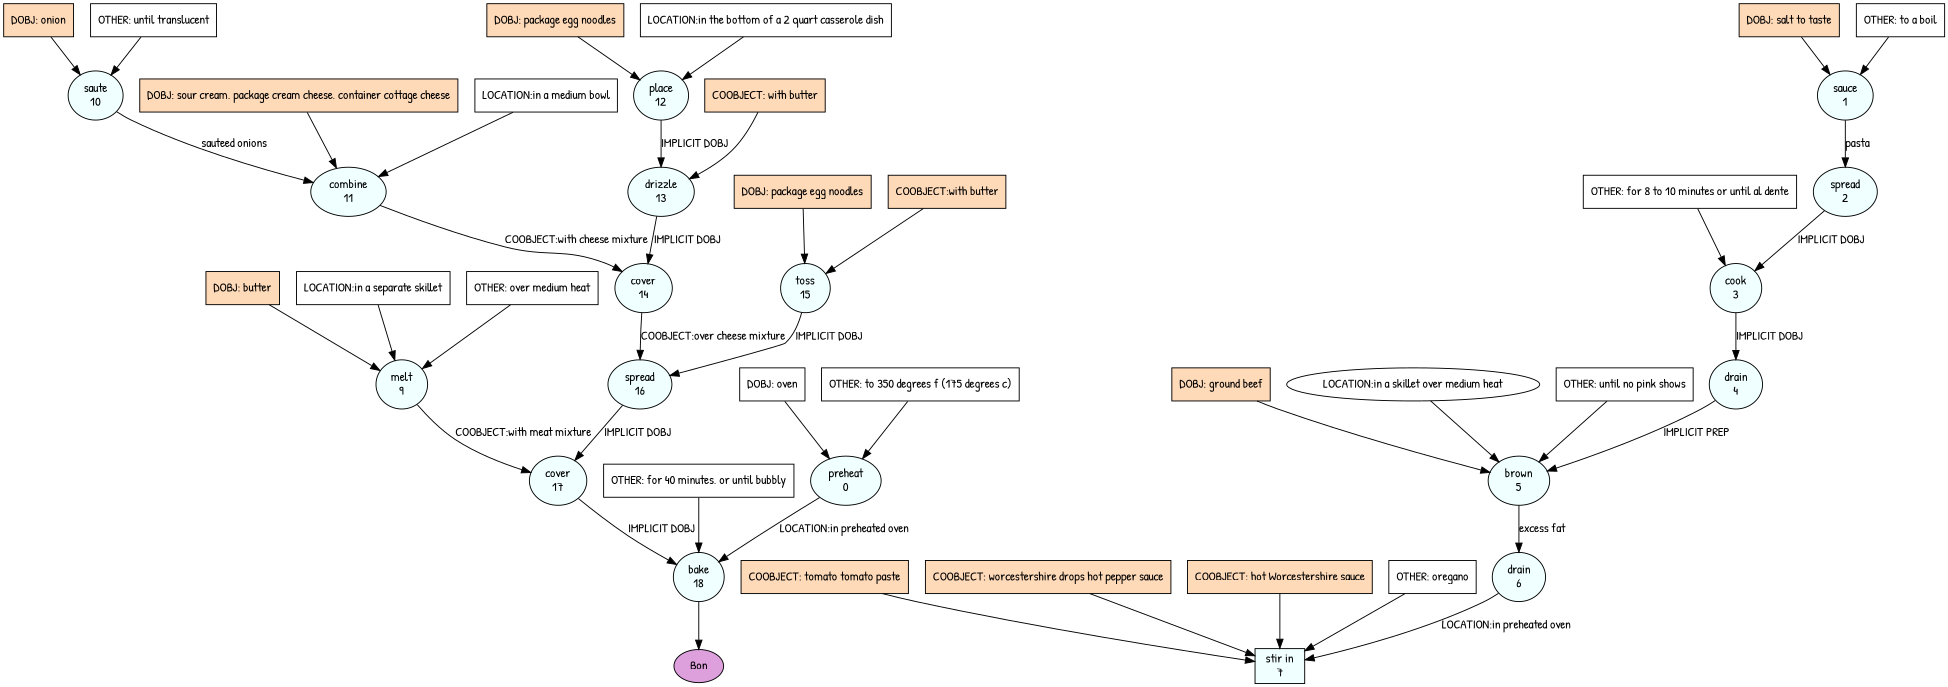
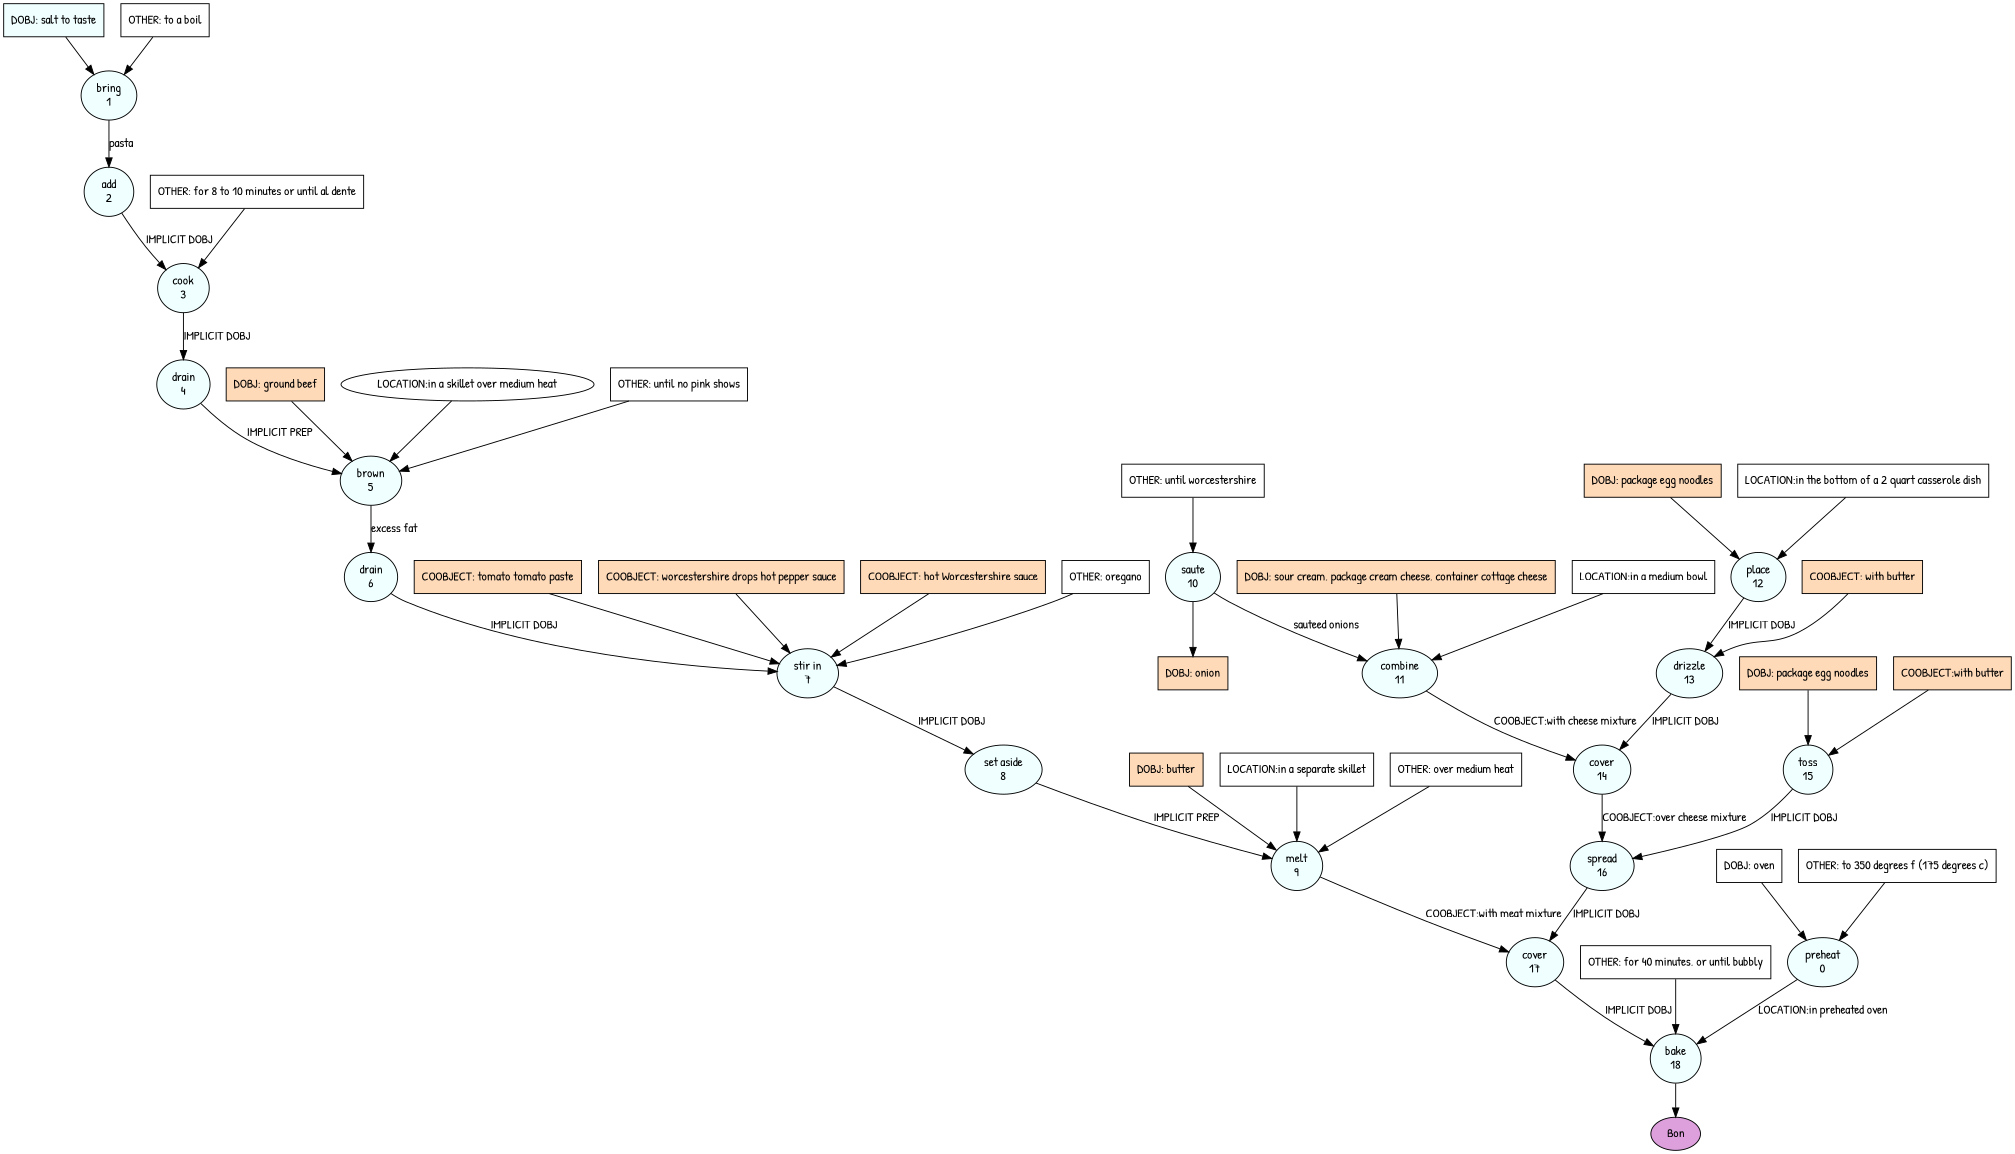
  digraph {
    fontname="Patrick Hand"
    node [fillcolor=azure fontname="Patrick Hand" shape=box style=filled]
    edge [fontname="Patrick Hand"]
    n1 [label="preheat\n0" shape=oval]
    n2 [label="bake\n18" shape=oval]
    n3 [fillcolor=plum label=Bon shape=oval]
-   n4 [label="sauce\n1" shape=oval]
-   n5 [label="spread\n2" shape=oval]
+   n4 [label="bring\n1" shape=oval]
+   n5 [label="add\n2" shape=oval]
    n6 [label="cook\n3" shape=oval]
    n7 [label="drain\n4" shape=oval]
    n8 [label="brown\n5" shape=oval]
    n9 [label="drain\n6" shape=oval]
-   n10 [label="stir in\n7"]
+   n10 [label="stir in\n7" shape=oval]
+   n11 [label="set aside\n8" shape=oval]
    n12 [label="melt\n9" shape=oval]
    n13 [label="cover\n17" shape=oval]
    n14 [label="saute\n10" shape=oval]
    n15 [label="combine\n11" shape=oval]
    n16 [label="cover\n14" shape=oval]
    n17 [label="spread\n16" shape=oval]
    n18 [label="place\n12" shape=oval]
    n19 [label="drizzle\n13" shape=oval]
    n20 [label="toss\n15" shape=oval]
-   n21 [fillcolor=peachpuff label="DOBJ: salt to taste"]
+   n21 [label="DOBJ: salt to taste"]
    n22 [fillcolor=white label="OTHER: to a boil"]
    n23 [fillcolor=white label="DOBJ: oven"]
    n24 [fillcolor=white label="OTHER: to 350 degrees f (175 degrees c)"]
    n25 [fillcolor=peachpuff label="DOBJ: package egg noodles"]
    n26 [fillcolor=white label="LOCATION:in the bottom of a 2 quart casserole dish"]
    n27 [fillcolor=peachpuff label="DOBJ: onion"]
-   n28 [fillcolor=white label="OTHER: until translucent"]
+   n28 [fillcolor=white label="OTHER: until worcestershire"]
    n29 [fillcolor=peachpuff label="DOBJ: package egg noodles"]
    n30 [fillcolor=peachpuff label="COOBJECT:with butter"]
    n31 [fillcolor=white label="OTHER: for 8 to 10 minutes or until al dente"]
    n32 [fillcolor=peachpuff label="DOBJ: ground beef"]
    n33 [fillcolor=white label="LOCATION:in a skillet over medium heat" shape=ellipse]
    n34 [fillcolor=white label="OTHER: until no pink shows"]
    n35 [fillcolor=peachpuff label="COOBJECT: tomato tomato paste"]
    n36 [fillcolor=peachpuff label="COOBJECT: worcestershire drops hot pepper sauce"]
    n37 [fillcolor=peachpuff label="COOBJECT: hot Worcestershire sauce"]
    n38 [fillcolor=white label="OTHER: oregano"]
    n39 [fillcolor=peachpuff label="DOBJ: butter"]
    n40 [fillcolor=white label="LOCATION:in a separate skillet"]
    n41 [fillcolor=white label="OTHER: over medium heat"]
    n42 [fillcolor=peachpuff label="DOBJ: sour cream, package cream cheese, container cottage cheese"]
    n43 [fillcolor=white label="LOCATION:in a medium bowl"]
    n44 [fillcolor=peachpuff label="COOBJECT: with butter"]
    n45 [fillcolor=white label="OTHER: for 40 minutes, or until bubbly"]
    n1 -> n2 [label="LOCATION:in preheated oven"]
    n2 -> n3
    n4 -> n5 [label=pasta]
    n5 -> n6 [label="IMPLICIT DOBJ"]
    n6 -> n7 [label="IMPLICIT DOBJ"]
    n7 -> n8 [label="IMPLICIT PREP"]
    n8 -> n9 [label="excess fat"]
-   n9 -> n10 [label="LOCATION:in preheated oven"]
+   n9 -> n10 [label="IMPLICIT DOBJ"]
+   n10 -> n11 [label="IMPLICIT DOBJ"]
+   n11 -> n12 [label="IMPLICIT PREP"]
    n12 -> n13 [label="COOBJECT:with meat mixture"]
    n13 -> n2 [label="IMPLICIT DOBJ"]
    n14 -> n15 [label="sauteed onions"]
    n15 -> n16 [label="COOBJECT:with cheese mixture"]
    n16 -> n17 [label="COOBJECT:over cheese mixture"]
    n17 -> n13 [label="IMPLICIT DOBJ"]
    n18 -> n19 [label="IMPLICIT DOBJ"]
    n19 -> n16 [label="IMPLICIT DOBJ"]
    n20 -> n17 [label="IMPLICIT DOBJ"]
    n21 -> n4
    n22 -> n4
    n23 -> n1
    n24 -> n1
    n25 -> n18
    n26 -> n18
-   n27 -> n14
+   n14 -> n27
    n28 -> n14
    n29 -> n20
    n30 -> n20
    n31 -> n6
    n32 -> n8
    n33 -> n8
    n34 -> n8
    n35 -> n10
    n36 -> n10
    n37 -> n10
    n38 -> n10
    n39 -> n12
    n40 -> n12
    n41 -> n12
    n42 -> n15
    n43 -> n15
    n44 -> n19
    n45 -> n2
  }
